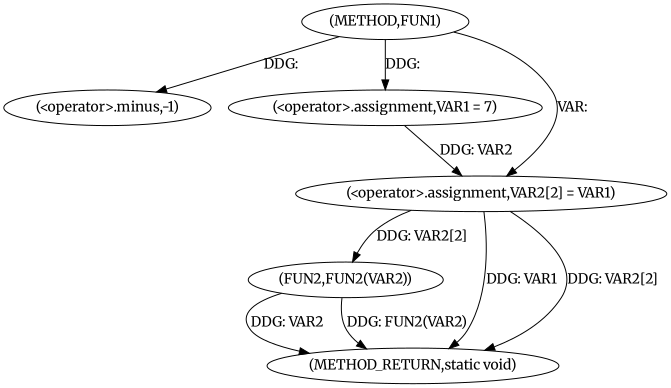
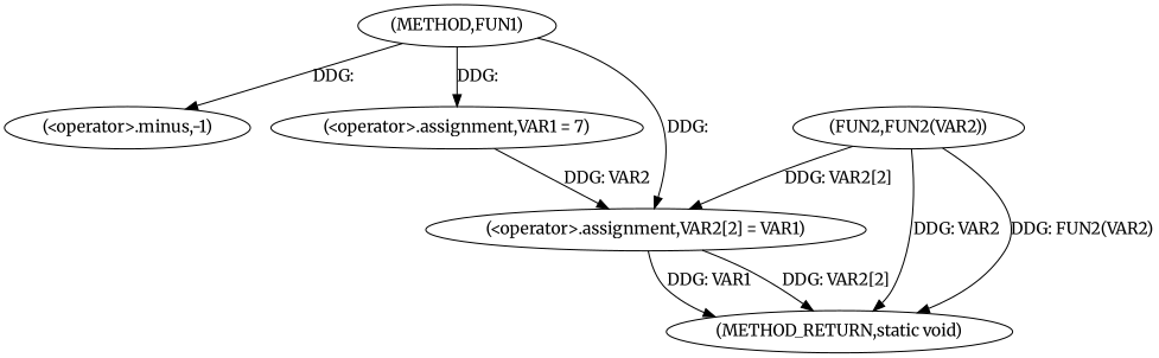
  digraph {
    fontname=Merriweather
    node [fontname=Merriweather]
    edge [fontname=Merriweather]
    n1 [label="(METHOD,FUN1)"]
    n2 [label="(<operator>.minus,-1)"]
    n3 [label="(<operator>.assignment,VAR1 = 7)"]
    n4 [label="(<operator>.assignment,VAR2[2] = VAR1)"]
    n5 [label="(FUN2,FUN2(VAR2))"]
    n6 [label="(METHOD_RETURN,static void)"]
    n1 -> n2 [label="DDG: "]
    n1 -> n3 [label="DDG: "]
-   n1 -> n4 [label="VAR: "]
+   n1 -> n4 [label="DDG: "]
    n3 -> n4 [label="DDG: VAR2"]
-   n4 -> n5 [label="DDG: VAR2[2]"]
+   n5 -> n4 [label="DDG: VAR2[2]"]
    n4 -> n6 [label="DDG: VAR1"]
    n4 -> n6 [label="DDG: VAR2[2]"]
    n5 -> n6 [label="DDG: VAR2"]
    n5 -> n6 [label="DDG: FUN2(VAR2)"]
  }
